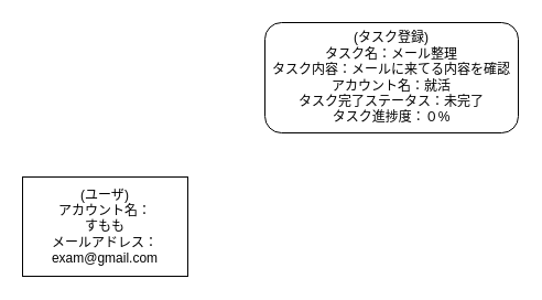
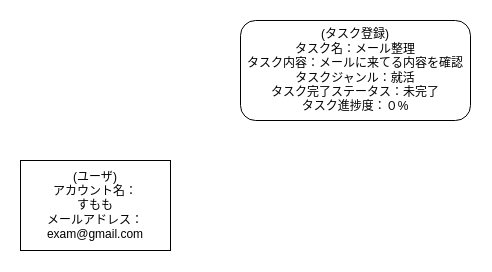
  <mxCell id="0" />
  <mxCell id="1" parent="0" />
  <mxCell id="2" value="(ユーザ&lt;span style=&quot;background-color: transparent;&quot;&gt;)&lt;/span&gt;&lt;div&gt;&lt;span style=&quot;background-color: transparent;&quot;&gt;アカウント名：&lt;br&gt;すもも&lt;br&gt;メールアドレス：exam@gmail.com&lt;/span&gt;&lt;/div&gt;" style="whiteSpace=wrap;html=1;rounded=0;" vertex="1" parent="1"><mxGeometry x="20" y="160" width="150" height="90" as="geometry" /></mxCell>
- <mxCell id="3" value="(タスク登録)&lt;div&gt;タスク名：メール整理&lt;/div&gt;&lt;div&gt;タスク内容：メールに来てる内容を確認&lt;/div&gt;&lt;div&gt;アカウント名：就活&lt;/div&gt;&lt;div&gt;タスク完了ステータス：未完了&lt;/div&gt;&lt;div&gt;タスク進捗度：０%&lt;/div&gt;" style="rounded=1;whiteSpace=wrap;html=1;" vertex="1" parent="1"><mxGeometry x="240" y="20" width="230" height="100" as="geometry" /></mxCell>
+ <mxCell id="3" value="(タスク登録)&lt;div&gt;タスク名：メール整理&lt;/div&gt;&lt;div&gt;タスク内容：メールに来てる内容を確認&lt;/div&gt;&lt;div&gt;タスクジャンル：就活&lt;/div&gt;&lt;div&gt;タスク完了ステータス：未完了&lt;/div&gt;&lt;div&gt;タスク進捗度：０%&lt;/div&gt;" style="rounded=1;whiteSpace=wrap;html=1;" vertex="1" parent="1"><mxGeometry x="240" y="20" width="230" height="100" as="geometry" /></mxCell>
